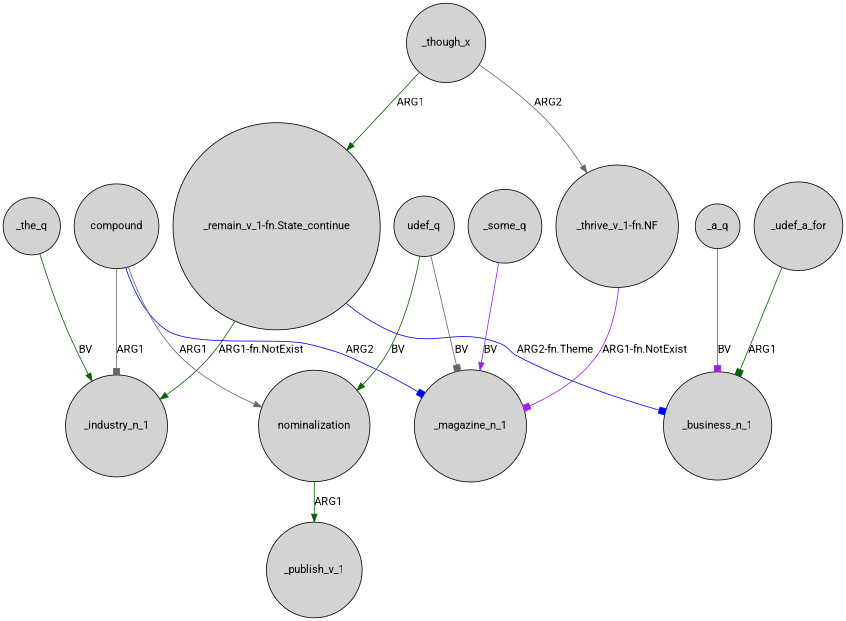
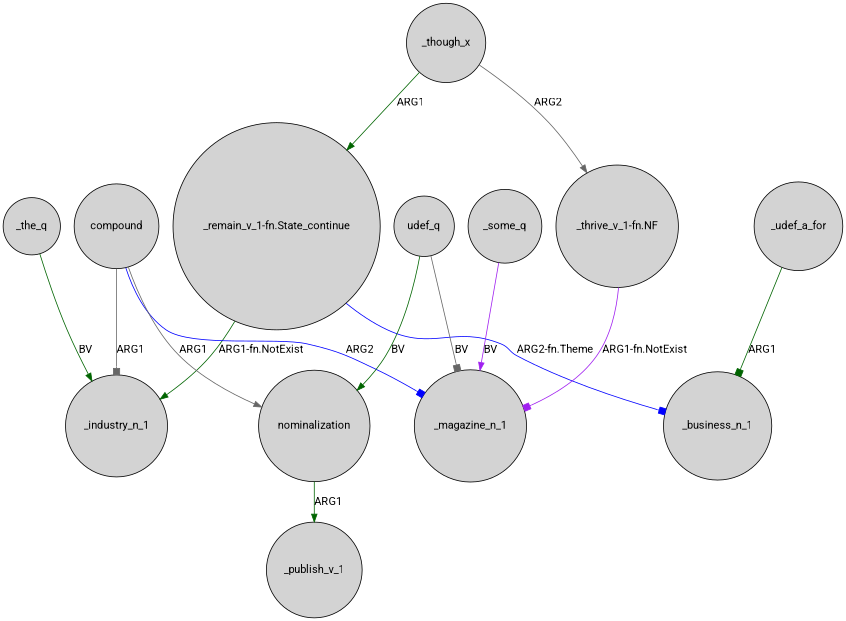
  digraph {
    fontname=Roboto
    node [fontname=Roboto shape=circle style=filled]
    edge [arrowhead=normal color=darkgreen fontname=Roboto]
    _though_x
    "_remain_v_1-fn.State_continue"
    "_thrive_v_1-fn.NF"
    _industry_n_1
    _business_n_1
    _magazine_n_1
    compound
    nominalization
    _publish_v_1
-   _a_q
    udef_q
    _the_q
    _some_q
    n14 [label=_udef_a_for]
    _though_x -> "_remain_v_1-fn.State_continue" [label=ARG1]
    _though_x -> "_thrive_v_1-fn.NF" [color=gray40 label=ARG2]
    "_remain_v_1-fn.State_continue" -> _industry_n_1 [label="ARG1-fn.NotExist"]
    "_remain_v_1-fn.State_continue" -> _business_n_1 [arrowhead=box color=blue label="ARG2-fn.Theme"]
    "_thrive_v_1-fn.NF" -> _magazine_n_1 [arrowhead=box color=purple label="ARG1-fn.NotExist"]
    compound -> _industry_n_1 [arrowhead=box color=gray40 label=ARG1]
    compound -> _magazine_n_1 [arrowhead=box color=blue label=ARG2]
    compound -> nominalization [color=gray40 label=ARG1]
    nominalization -> _publish_v_1 [label=ARG1]
-   _a_q -> _business_n_1 [arrowhead=box color=purple label=BV]
    udef_q -> _magazine_n_1 [arrowhead=box color=gray40 label=BV]
    udef_q -> nominalization [label=BV]
    _the_q -> _industry_n_1 [label=BV]
    _some_q -> _magazine_n_1 [color=purple label=BV]
    n14 -> _business_n_1 [arrowhead=box label=ARG1]
  }
